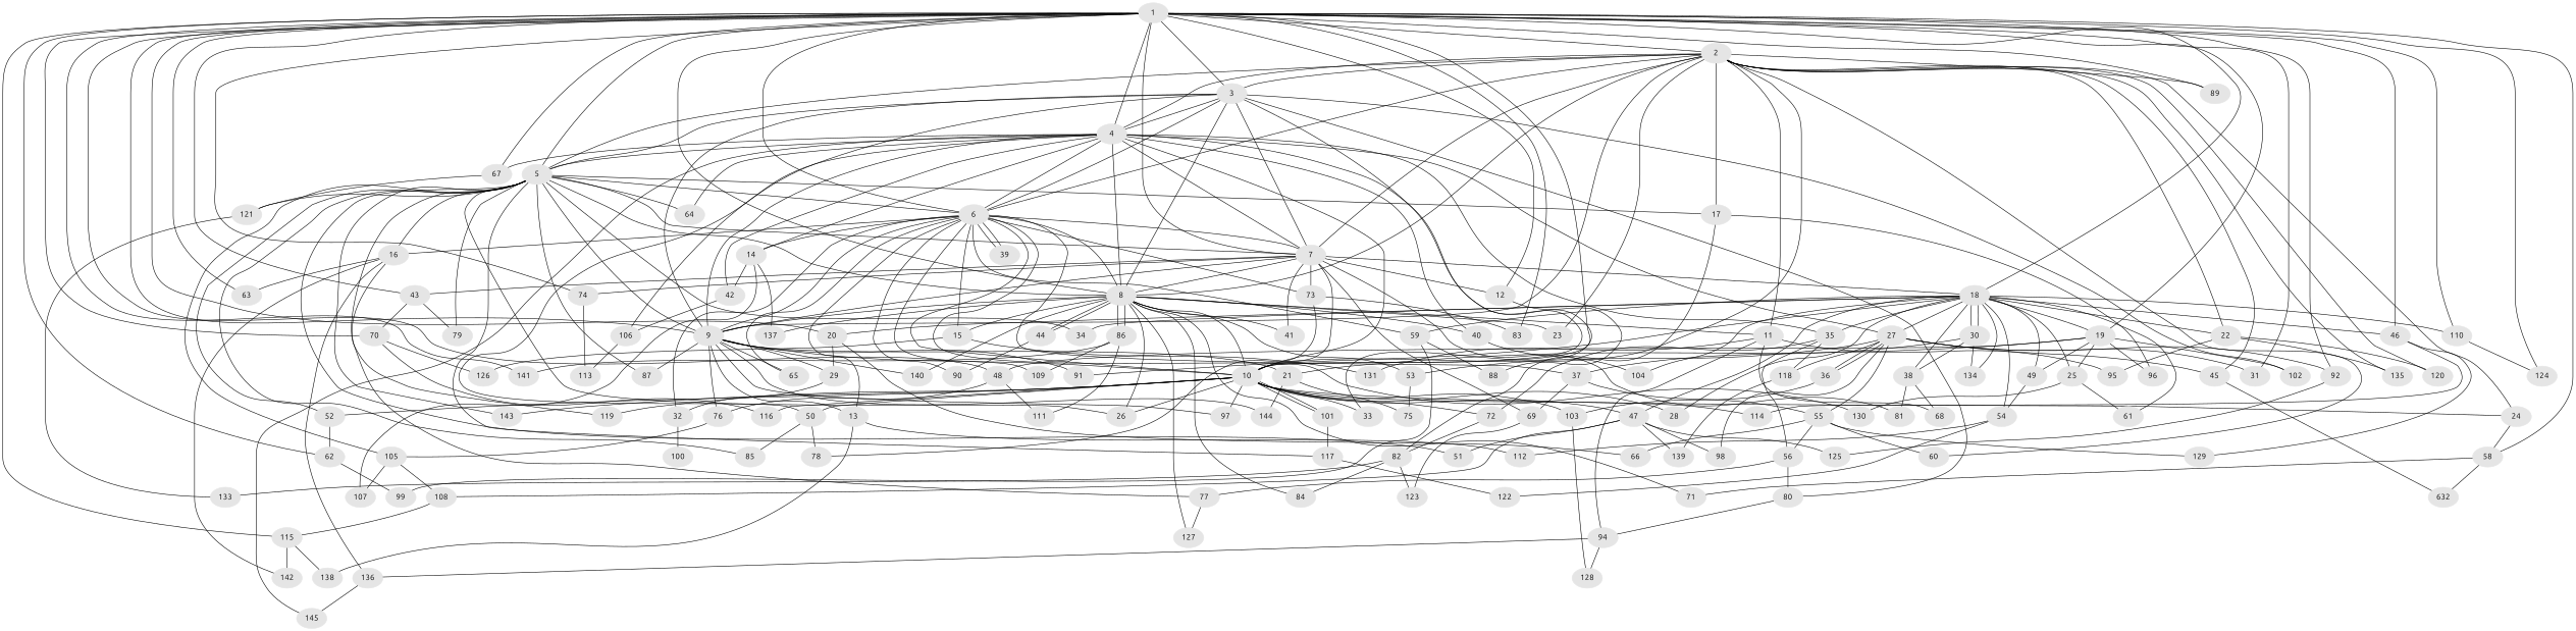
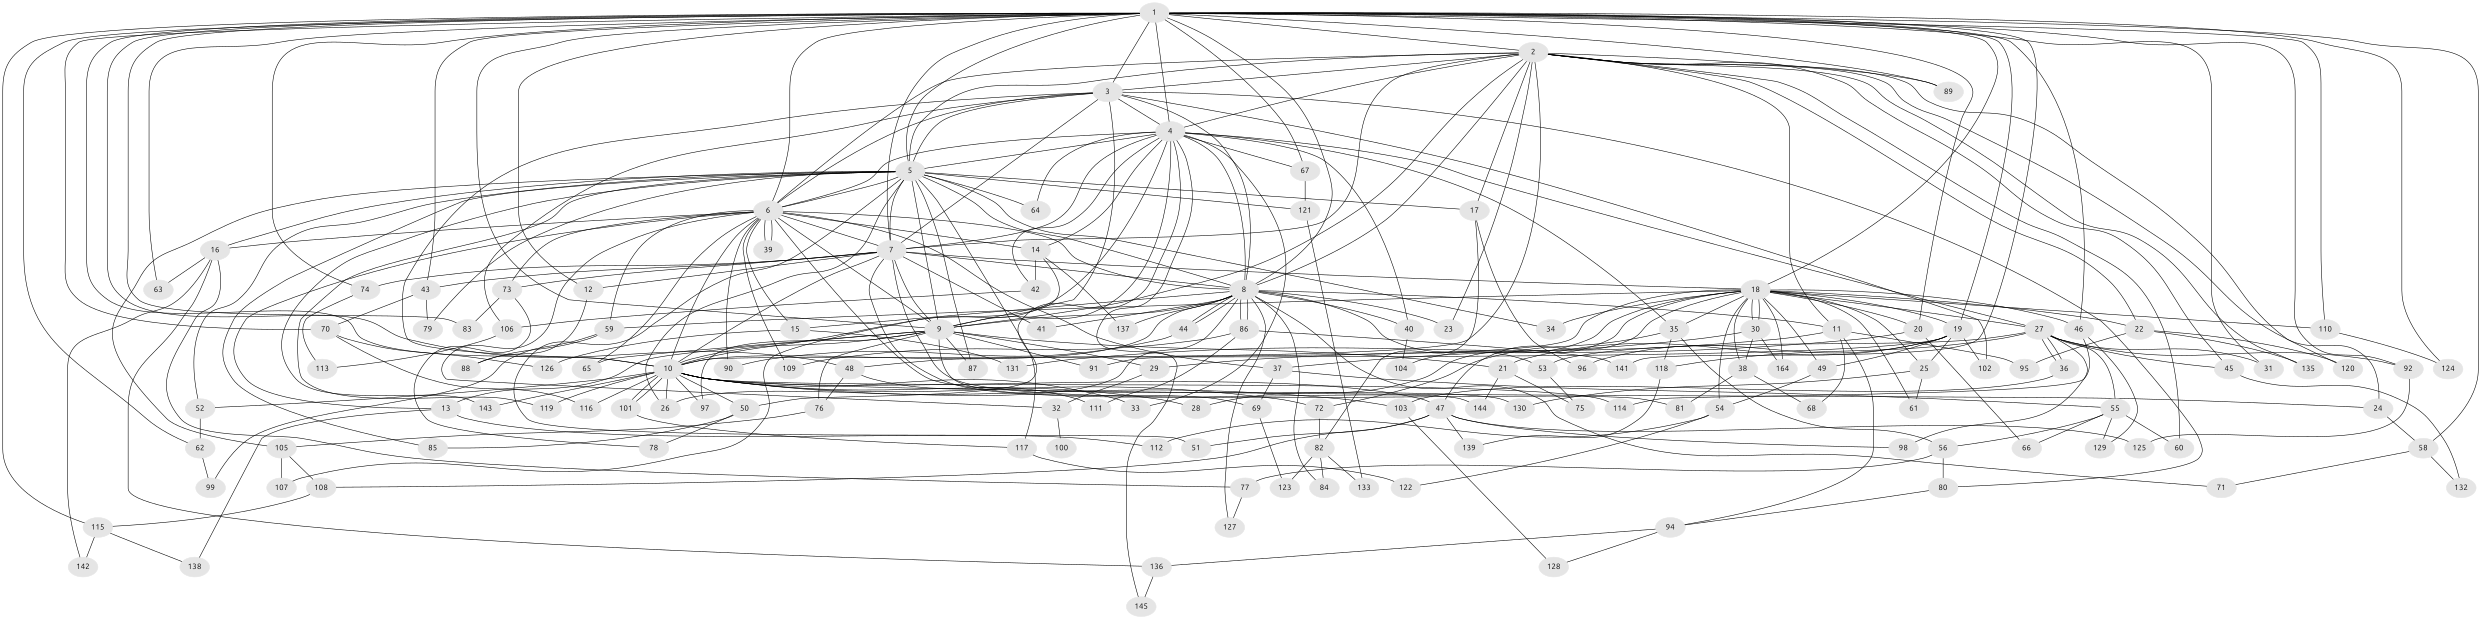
  graph {
    fontname=Ubuntu
    node [color=gray90 fontname=Ubuntu style=filled]
    edge [fontname=Ubuntu]
    1
    2
    3
    4
    5
    6
    7
    8
    9
    10
    12
    18
    19
    20
    31
    43
    46
    48
    58
    62
    63
    67
    70
    74
    83
    89
    92
    110
    115
    124
    141
    11
    17
    22
    23
    24
    45
    60
    120
    135
    80
    102
    106
    14
    27
    33
    35
    40
    42
    50
    64
    145
    16
    34
    51
    52
    79
    85
    87
    105
    117
    119
    121
    143
    26
    13
    15
    32
    37
    39
    59
    65
    73
    90
    109
    130
    41
    69
    81
    44
    53
    71
    84
    86
    127
    137
-   140
    21
    29
    76
    91
    97
    144
    28
    47
    72
    101
    103
    114
    116
    88
    25
    30
    38
    49
    54
    61
    104
-   134
+   134 [label=164]
    96
    66
    129
    111
-   132 [label=632]
+   132
    99
    126
    113
    125
    138
    142
    68
    94
    95
    131
    82
    107
    36
    55
    98
    118
    56
    78
    77
    136
    108
    122
    133
    112
    100
    123
    75
    139
    128
    1 -- 2
    1 -- 3
    1 -- 4
    1 -- 5
    1 -- 6
    1 -- 7
    1 -- 8
    1 -- 9
    1 -- 10
    1 -- 12
    1 -- 18
    1 -- 19
    1 -- 20
    1 -- 31
    1 -- 43
    1 -- 46
    1 -- 48
    1 -- 58
    1 -- 62
    1 -- 63
    1 -- 67
    1 -- 70
    1 -- 74
    1 -- 83
    1 -- 89
    1 -- 92
    1 -- 110
    1 -- 115
    1 -- 124
    1 -- 141
    2 -- 3
    2 -- 4
    2 -- 5
    2 -- 6
    2 -- 7
    2 -- 8
    2 -- 9
    2 -- 10
    2 -- 89
    2 -- 11
    2 -- 17
    2 -- 22
    2 -- 23
    2 -- 24
    2 -- 45
    2 -- 60
    2 -- 120
    2 -- 135
    3 -- 4
    3 -- 5
    3 -- 6
    3 -- 7
    3 -- 8
    3 -- 9
    3 -- 10
    3 -- 80
    3 -- 102
    3 -- 106
    4 -- 5
    4 -- 6
    4 -- 7
    4 -- 8
    4 -- 9
    4 -- 10
    4 -- 67
    4 -- 14
    4 -- 27
    4 -- 33
    4 -- 35
    4 -- 40
    4 -- 42
    4 -- 50
    4 -- 64
    4 -- 145
    5 -- 6
    5 -- 7
    5 -- 8
    5 -- 9
    5 -- 17
    5 -- 64
    5 -- 16
    5 -- 34
    5 -- 51
    5 -- 52
    5 -- 79
    5 -- 85
    5 -- 87
    5 -- 105
    5 -- 117
    5 -- 119
    5 -- 121
    5 -- 143
    5 -- 26
    6 -- 7
    6 -- 8
    6 -- 9
    6 -- 10
    6 -- 14
    6 -- 16
    6 -- 13
    6 -- 15
    6 -- 32
    6 -- 37
    6 -- 39
    6 -- 39
    6 -- 59
    6 -- 65
    6 -- 73
    6 -- 90
    6 -- 109
    6 -- 130
    7 -- 8
    7 -- 9
    7 -- 10
    7 -- 12
    7 -- 18
    7 -- 43
    7 -- 74
    7 -- 73
    7 -- 41
    7 -- 69
    7 -- 81
    8 -- 9
    8 -- 10
    8 -- 11
    8 -- 23
    8 -- 40
    8 -- 26
    8 -- 15
    8 -- 41
    8 -- 44
    8 -- 44
    8 -- 53
    8 -- 71
    8 -- 84
    8 -- 86
    8 -- 86
    8 -- 127
    8 -- 137
-   8 -- 140
    9 -- 10
    9 -- 87
    9 -- 13
    9 -- 65
-   9 -- 140
    9 -- 21
    9 -- 29
    9 -- 76
    9 -- 91
    9 -- 97
    9 -- 144
    10 -- 24
    10 -- 33
    10 -- 50
    10 -- 52
    10 -- 119
    10 -- 143
    10 -- 26
    10 -- 97
    10 -- 28
    10 -- 47
    10 -- 72
    10 -- 101
    10 -- 101
    10 -- 103
    10 -- 114
    10 -- 116
    12 -- 88
    18 -- 19
    18 -- 20
    18 -- 46
    18 -- 110
    18 -- 22
    18 -- 27
    18 -- 35
    18 -- 34
    18 -- 59
    18 -- 91
    18 -- 28
    18 -- 47
    18 -- 25
    18 -- 30
    18 -- 30
    18 -- 38
    18 -- 49
    18 -- 54
    18 -- 61
    18 -- 104
    18 -- 134
    19 -- 48
    19 -- 102
    19 -- 21
    19 -- 25
    19 -- 49
    19 -- 96
    20 -- 29
    20 -- 66
    43 -- 70
    43 -- 79
    46 -- 114
    46 -- 129
    48 -- 76
    48 -- 111
    58 -- 71
    58 -- 132
    62 -- 99
    67 -- 121
    70 -- 116
    70 -- 126
    74 -- 113
    92 -- 125
    110 -- 124
    115 -- 138
    115 -- 142
    11 -- 68
    11 -- 94
    11 -- 95
    11 -- 131
    17 -- 96
    17 -- 82
    22 -- 120
    22 -- 135
    22 -- 95
    24 -- 58
    45 -- 132
    80 -- 94
    106 -- 113
    14 -- 42
    14 -- 137
    14 -- 107
    27 -- 31
    27 -- 92
    27 -- 45
    27 -- 53
    27 -- 36
    27 -- 36
    27 -- 55
    27 -- 98
    27 -- 118
    35 -- 72
    35 -- 118
    35 -- 56
    40 -- 104
    42 -- 106
    50 -- 85
    50 -- 78
    16 -- 63
    16 -- 142
    16 -- 77
    16 -- 136
    52 -- 62
    105 -- 107
    105 -- 108
    117 -- 122
    121 -- 133
    13 -- 138
    13 -- 112
    15 -- 126
    15 -- 131
    32 -- 100
    37 -- 69
    37 -- 55
    59 -- 88
    59 -- 99
    73 -- 83
    73 -- 78
    69 -- 123
    44 -- 90
    53 -- 75
    86 -- 141
    86 -- 109
    86 -- 111
    21 -- 144
    21 -- 75
    29 -- 32
    76 -- 105
    47 -- 51
    47 -- 125
    47 -- 98
    47 -- 108
    47 -- 139
    72 -- 82
    101 -- 117
    103 -- 128
    25 -- 130
    25 -- 61
    30 -- 37
    30 -- 38
    30 -- 134
    38 -- 81
    38 -- 68
    49 -- 54
    54 -- 122
    54 -- 112
    94 -- 136
    94 -- 128
    82 -- 84
    82 -- 133
    82 -- 123
    36 -- 103
    55 -- 60
    55 -- 66
    55 -- 129
    55 -- 56
    118 -- 139
    56 -- 80
    56 -- 77
    77 -- 127
    136 -- 145
    108 -- 115
  }
